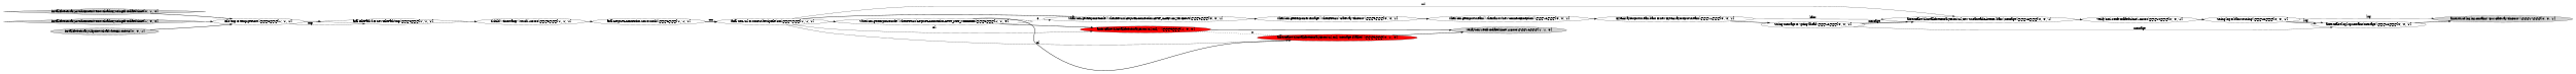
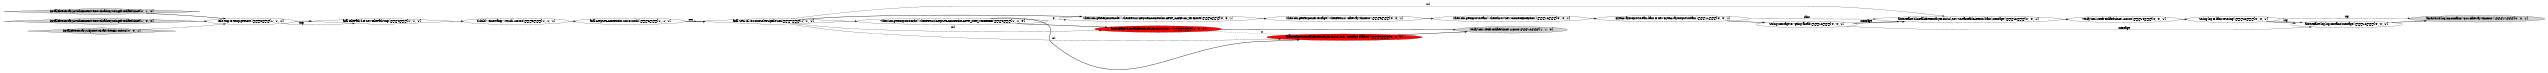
  digraph {
    rankdir=LR
    node [fillcolor=white shape=ellipse style=filled]
    edge [style=bold]
    n1 [label="final FilePath d = new FilePath(tmp)@@@4@@@['1', '1', '1']" shape=diamond]
    n2 [label="d.child(\".timestamp\").touch(123000)@@@5@@@['1', '1', '1']"]
    n3 [label="final HttpURLConnection con = mock()@@@6@@@['1', '1', '1']"]
    n4 [label="assertFalse(d.installIfNecessaryFrom(url,new StreamTaskListener(baos),message))@@@13@@@['0', '0', '1']"]
    n5 [label="verify(con).setIfModifiedSince(123000)@@@14@@@['0', '0', '1']"]
    n6 [label="String log = baos.toString()@@@15@@@['0', '0', '1']"]
-   n7 [label="final URL url = someUrlToZipFile(con)@@@7@@@['1', '1', '1']"]
+   n7 [label="final URL url = someUrlToZipFile(con)@@@7@@@['1', '1', '1']" shape=diamond]
    n8 [fillcolor=red label="assertFalse(d.installIfNecessaryFrom(url,null,\"\"))@@@9@@@['1', '0', '0']"]
    n9 [fillcolor=red label="assertFalse(d.installIfNecessaryFrom(url,null,\"message if failed\"))@@@9@@@['0', '1', '0']"]
    n10 [label="when(con.getResponseCode()).thenReturn(HttpURLConnection.HTTP_GATEWAY_TIMEOUT)@@@8@@@['0', '0', '1']"]
    n11 [label="when(con.getResponseCode()).thenReturn(HttpURLConnection.HTTP_NOT_MODIFIED)@@@8@@@['1', '1', '0']"]
    n12 [fillcolor=lightgray label="verify(con).setIfModifiedSince(123000)@@@10@@@['1', '1', '0']"]
    n13 [fillcolor=lightgray label="installIfNecessaryAvoidsExcessiveDownloadsByUsingIfModifiedSince['0', '1', '0']" shape=diamond]
    n14 [label="File tmp = temp.getRoot()@@@3@@@['1', '1', '1']"]
    n15 [label="when(con.getResponseMessage()).thenReturn(\"Gateway Timeout\")@@@9@@@['0', '0', '1']"]
    n16 [label="assertFalse(log,log.contains(message))@@@16@@@['0', '0', '1']"]
    n17 [fillcolor=lightgray label="assertTrue(log,log.contains(\"504 Gateway Timeout\"))@@@17@@@['0', '0', '1']"]
    n18 [label="when(con.getInputStream()).thenThrow(new ConnectException())@@@10@@@['0', '0', '1']"]
    n19 [label="ByteArrayOutputStream baos = new ByteArrayOutputStream()@@@11@@@['0', '0', '1']"]
    n20 [label="String message = \"going ahead\"@@@12@@@['0', '0', '1']"]
    n21 [fillcolor=lightgray label="installIfNecessaryAvoidsExcessiveDownloadsByUsingIfModifiedSince['1', '0', '0']" shape=diamond]
-   n22 [fillcolor=lightgray label="installIfNecessarySkipsDownloadWhenErroneous['0', '0', '1']"]
+   n22 [fillcolor=lightgray label="installIfNecessarySkipsDownloadWhenErroneous['0', '0', '1']" shape=diamond]
    n1 -> n2
    n2 -> n3
    n3 -> n7 [label=con style=solid]
    n3 -> n7
    n4 -> n5
    n5 -> n6
    n6 -> n16 [label=log style=solid]
    n6 -> n16
    n6 -> n17 [label=log style=solid]
    n7 -> n4 [label=url style=solid]
    n7 -> n8 [label=url style=solid]
    n7 -> n9 [label=url style=solid]
    n7 -> n10
    n7 -> n11
    n8 -> n9 [label=0 style=dashed]
    n8 -> n12
    n9 -> n12
    n10 -> n15
    n11 -> n8
    n11 -> n9
    n11 -> n10 [label=0 style=dashed]
    n13 -> n14
    n14 -> n1
    n14 -> n1 [label=tmp style=solid]
    n15 -> n18
    n16 -> n17
    n18 -> n19
    n19 -> n4 [label=baos style=solid]
    n19 -> n20
    n20 -> n4 [label=message style=solid]
    n20 -> n4
    n20 -> n16 [label=message style=solid]
    n21 -> n14
-   n22 -> n14
+   n22 -> n14 [style=solid]
  }
